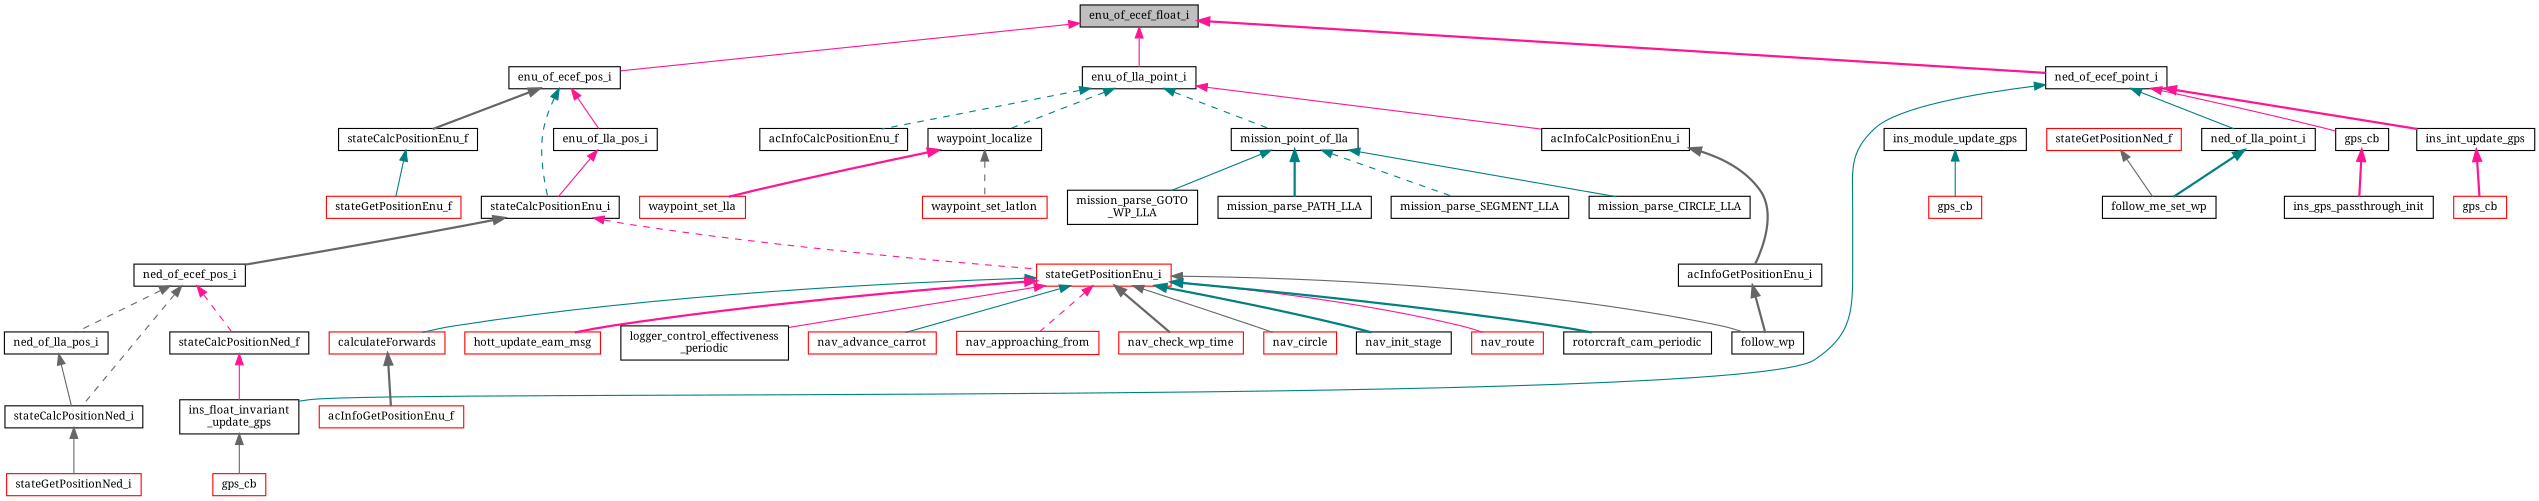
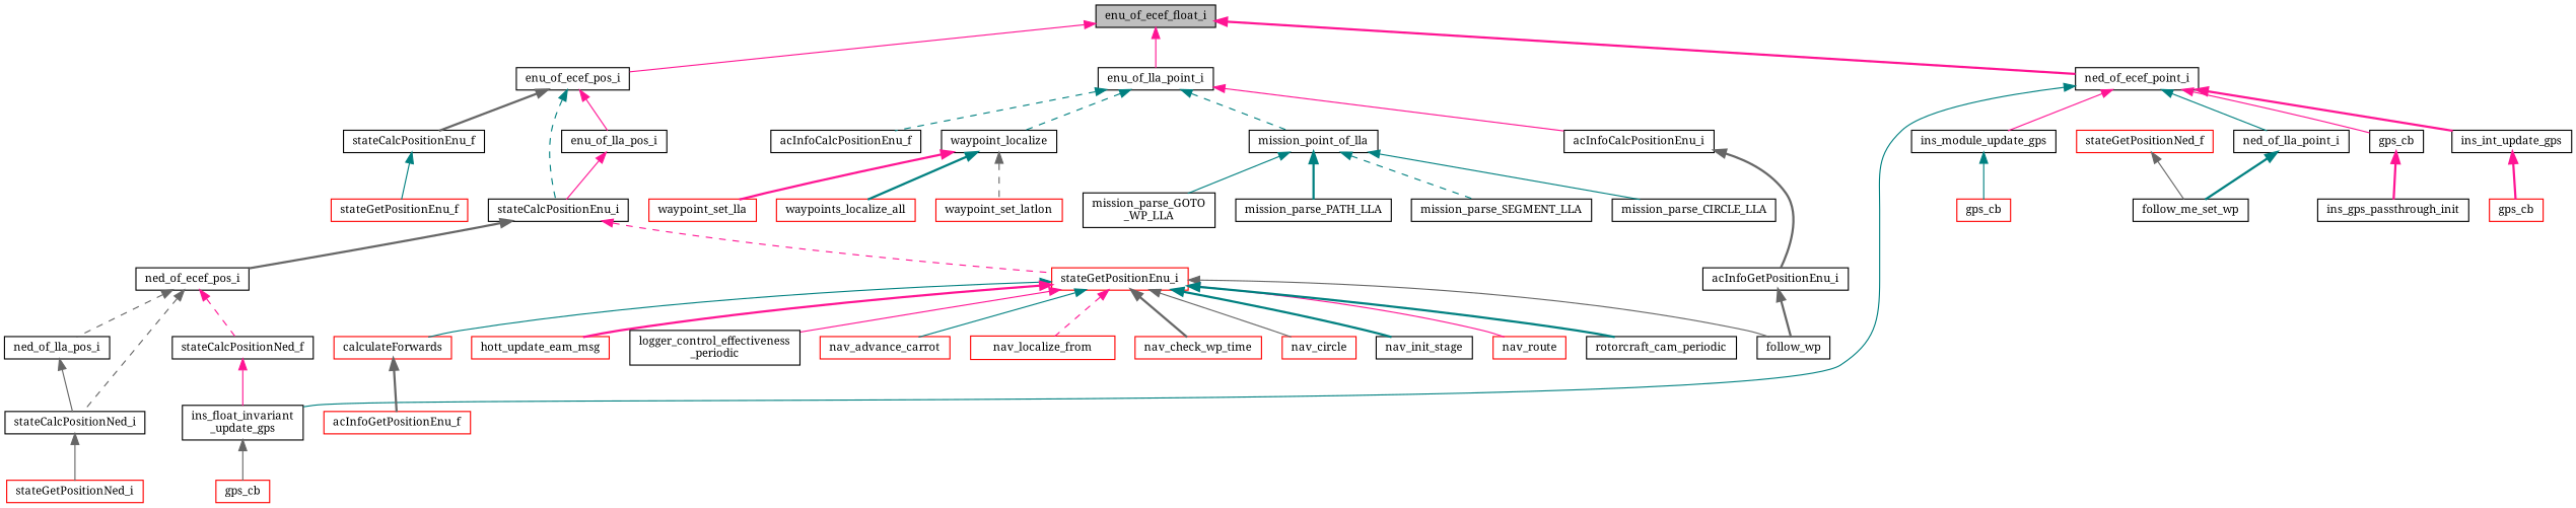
  digraph {
    fontname="Noto Serif"
    rankdir=TB
    node [color=black fillcolor=white fontname="Noto Serif" fontsize=10 shape=record style=filled]
    edge [color=deeppink dir=back fontname="Noto Serif" fontsize=10 labelfontname=FreeSans labelfontsize=10 style=solid]
    n1 [fillcolor=grey75 fontcolor=black height=0.2 label=enu_of_ecef_float_i width=0.4]
    n2 [height=0.2 label=enu_of_ecef_pos_i width=0.4]
    n3 [height=0.2 label=enu_of_lla_point_i width=0.4]
    n4 [height=0.2 label=ned_of_ecef_point_i width=0.4]
    n5 [height=0.2 label=enu_of_lla_pos_i width=0.4]
    n6 [height=0.2 label=stateCalcPositionEnu_i width=0.4]
    n7 [height=0.2 label=stateCalcPositionEnu_f width=0.4]
    n8 [height=0.2 label=waypoint_localize width=0.4]
    n9 [height=0.2 label=mission_point_of_lla width=0.4]
    n10 [height=0.2 label=acInfoCalcPositionEnu_i width=0.4]
    n11 [height=0.2 label=acInfoCalcPositionEnu_f width=0.4]
    n12 [height=0.2 label=ned_of_lla_point_i width=0.4]
    n13 [height=0.2 label="ins_float_invariant\l_update_gps" width=0.4]
    n14 [height=0.2 label=gps_cb width=0.4]
    n15 [height=0.2 label=ins_int_update_gps width=0.4]
    n16 [height=0.2 label=ins_module_update_gps width=0.4]
    n17 [height=0.2 label=ned_of_ecef_pos_i width=0.4]
    n18 [height=0.2 label=ned_of_lla_pos_i width=0.4]
    n19 [height=0.2 label=stateCalcPositionNed_i width=0.4]
    n20 [height=0.2 label=stateCalcPositionNed_f width=0.4]
    n21 [color=red height=0.2 label=stateGetPositionEnu_i width=0.4]
    n22 [color=red height=0.2 label=stateGetPositionEnu_f width=0.4]
    n23 [color=red height=0.2 label=stateGetPositionNed_i width=0.4]
    n24 [color=red height=0.2 label=stateGetPositionNed_f width=0.4]
    n25 [height=0.2 label=follow_me_set_wp width=0.4]
    n26 [color=red height=0.2 label=calculateForwards width=0.4]
    n27 [height=0.2 label=follow_wp width=0.4]
    n28 [color=red height=0.2 label=hott_update_eam_msg width=0.4]
    n29 [height=0.2 label="logger_control_effectiveness\l_periodic" width=0.4]
    n30 [color=red height=0.2 label=nav_advance_carrot width=0.4]
-   n31 [color=red height=0.2 label=nav_approaching_from width=0.4]
+   n31 [color=red height=0.2 label=nav_localize_from width=0.4]
    n32 [color=red height=0.2 label=nav_check_wp_time width=0.4]
    n33 [color=red height=0.2 label=nav_circle width=0.4]
    n34 [height=0.2 label=nav_init_stage width=0.4]
    n35 [color=red height=0.2 label=nav_route width=0.4]
    n36 [height=0.2 label=rotorcraft_cam_periodic width=0.4]
    n37 [color=red height=0.2 label=acInfoGetPositionEnu_f width=0.4]
    n38 [color=red height=0.2 label=waypoint_set_latlon width=0.4]
    n39 [color=red height=0.2 label=waypoint_set_lla width=0.4]
+   n40 [color=red height=0.2 label=waypoints_localize_all width=0.4]
    n41 [height=0.2 label=mission_parse_CIRCLE_LLA width=0.4]
    n42 [height=0.2 label="mission_parse_GOTO\l_WP_LLA" width=0.4]
    n43 [height=0.2 label=mission_parse_PATH_LLA width=0.4]
    n44 [height=0.2 label=mission_parse_SEGMENT_LLA width=0.4]
    n45 [height=0.2 label=acInfoGetPositionEnu_i width=0.4]
    n46 [color=red height=0.2 label=gps_cb width=0.4]
    n47 [height=0.2 label=ins_gps_passthrough_init width=0.4]
    n48 [color=red height=0.2 label=gps_cb width=0.4]
    n49 [color=red height=0.2 label=gps_cb width=0.4]
    n1 -> n2
    n1 -> n3
    n1 -> n4 [style=bold]
    n2 -> n5
    n2 -> n6 [color=teal style=dashed]
    n2 -> n7 [color=gray40 style=bold]
    n3 -> n8 [color=teal style=dashed]
    n3 -> n9 [color=teal style=dashed]
    n3 -> n10
    n3 -> n11 [color=teal style=dashed]
    n4 -> n12 [color=teal]
    n4 -> n13 [color=teal]
    n4 -> n14
    n4 -> n15 [style=bold]
+   n4 -> n16
    n5 -> n6
    n6 -> n17 [color=gray40 style=bold]
    n6 -> n21 [style=dashed]
    n7 -> n22 [color=teal]
    n8 -> n38 [color=gray40 style=dashed]
    n8 -> n39 [style=bold]
+   n8 -> n40 [color=teal style=bold]
    n9 -> n41 [color=teal]
    n9 -> n42 [color=teal]
    n9 -> n43 [color=teal style=bold]
    n9 -> n44 [color=teal style=dashed]
    n10 -> n45 [color=gray40 style=bold]
    n12 -> n25 [color=teal style=bold]
    n13 -> n46 [color=gray40]
    n14 -> n47 [style=bold]
    n15 -> n48 [style=bold]
    n16 -> n49 [color=teal]
    n17 -> n18 [color=gray40 style=dashed]
    n17 -> n19 [color=gray40 style=dashed]
    n17 -> n20 [style=dashed]
    n18 -> n19 [color=gray40]
    n19 -> n23 [color=gray40]
    n20 -> n13
    n21 -> n26 [color=teal]
    n21 -> n27 [color=gray40]
    n21 -> n28 [style=bold]
    n21 -> n29
    n21 -> n30 [color=teal]
    n21 -> n31 [style=dashed]
    n21 -> n32 [color=gray40 style=bold]
    n21 -> n33 [color=gray40]
    n21 -> n34 [color=teal style=bold]
    n21 -> n35
    n21 -> n36 [color=teal style=bold]
    n24 -> n25 [color=gray40]
    n26 -> n37 [color=gray40 style=bold]
    n45 -> n27 [color=gray40 style=bold]
  }
